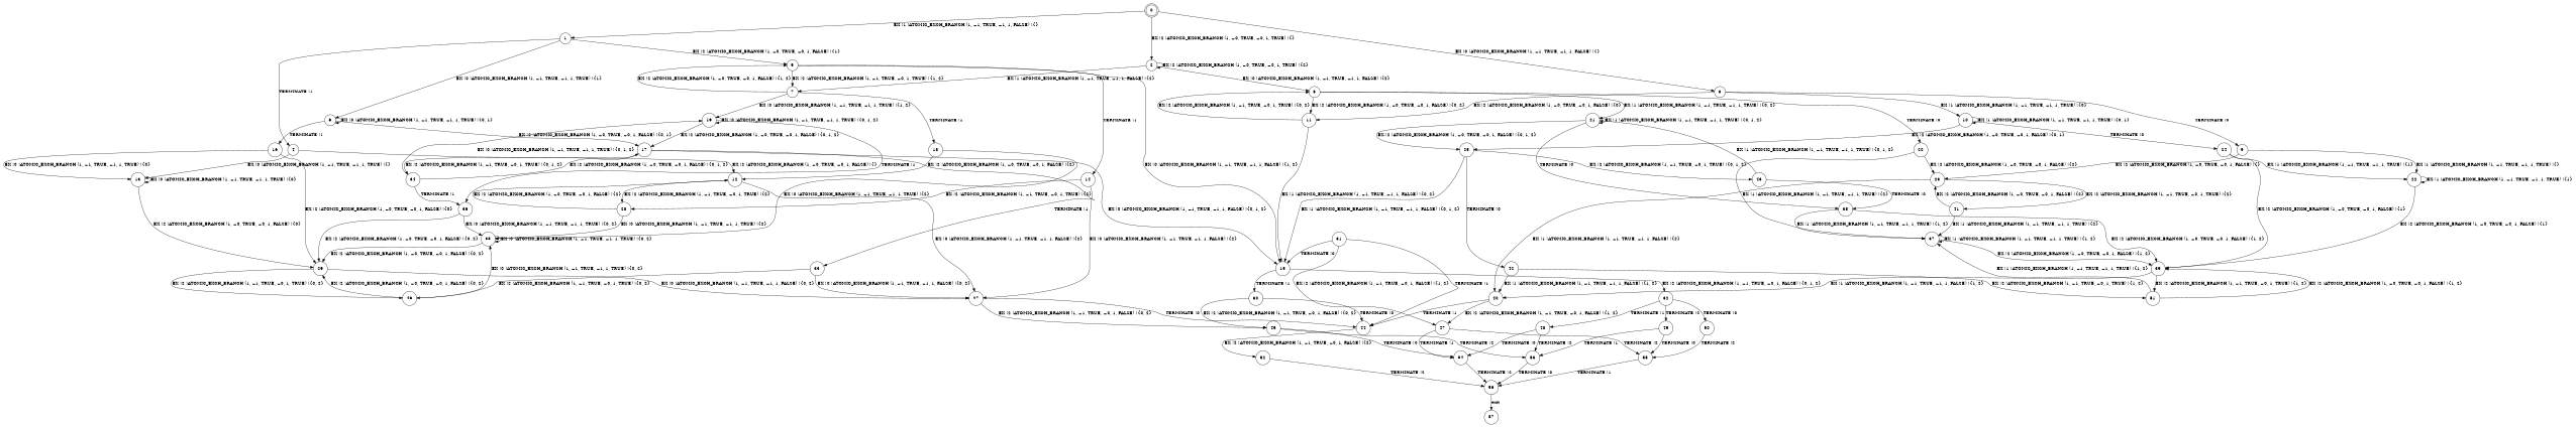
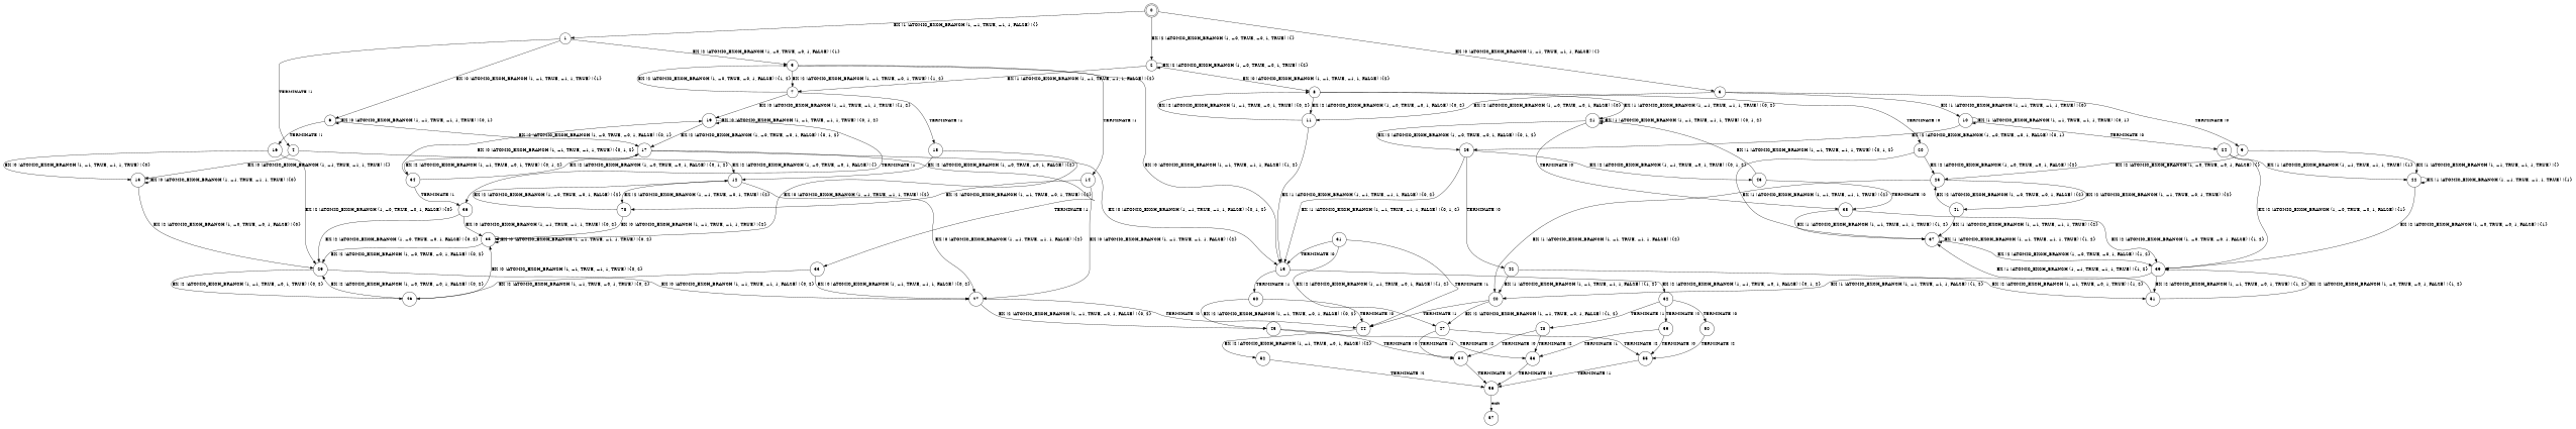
  digraph {
    node [shape=circle]
    0 [peripheries=2]
    1
    2
    3
    4
    5
    6
    7
    8
    9
    10
    11
    12
    13
    14
    15
    16
    17
    18
    19
    20
    21
    22
    23
    24
    25
    27
-   28
+   28 [label=78]
    29
    30
    32
    33
    34
    35
    36
    37
    38
    39
    40
    41
    42
    43
    44
    45
    46
    31
    47
    48
-   49
+   49 [label=59]
    50
    51
    52
    53
    54
    55
    56
    57
    0 -> 1 [label="EX !1 !ATOMIC_EXCH_BRANCH (1, +1, TRUE, +1, 1, FALSE) !{}"]
    0 -> 2 [label="EX !2 !ATOMIC_EXCH_BRANCH (1, +0, TRUE, +0, 1, TRUE) !{}"]
    0 -> 3 [label="EX !0 !ATOMIC_EXCH_BRANCH (1, +1, TRUE, +1, 1, FALSE) !{}"]
    1 -> 4 [label="TERMINATE !1"]
    1 -> 5 [label="EX !2 !ATOMIC_EXCH_BRANCH (1, +0, TRUE, +0, 1, FALSE) !{1}"]
    1 -> 6 [label="EX !0 !ATOMIC_EXCH_BRANCH (1, +1, TRUE, +1, 1, TRUE) !{1}"]
    2 -> 2 [label="EX !2 !ATOMIC_EXCH_BRANCH (1, +0, TRUE, +0, 1, TRUE) !{2}"]
    2 -> 7 [label="EX !1 !ATOMIC_EXCH_BRANCH (1, +1, TRUE, +1, 1, FALSE) !{2}"]
    2 -> 8 [label="EX !0 !ATOMIC_EXCH_BRANCH (1, +1, TRUE, +1, 1, FALSE) !{2}"]
    3 -> 9 [label="TERMINATE !0"]
    3 -> 10 [label="EX !1 !ATOMIC_EXCH_BRANCH (1, +1, TRUE, +1, 1, TRUE) !{0}"]
    3 -> 11 [label="EX !2 !ATOMIC_EXCH_BRANCH (1, +0, TRUE, +0, 1, FALSE) !{0}"]
    4 -> 12 [label="EX !2 !ATOMIC_EXCH_BRANCH (1, +0, TRUE, +0, 1, FALSE) !{}"]
    4 -> 13 [label="EX !0 !ATOMIC_EXCH_BRANCH (1, +1, TRUE, +1, 1, TRUE) !{}"]
    5 -> 7 [label="EX !2 !ATOMIC_EXCH_BRANCH (1, +1, TRUE, +0, 1, TRUE) !{1, 2}"]
    5 -> 14 [label="TERMINATE !1"]
    5 -> 15 [label="EX !0 !ATOMIC_EXCH_BRANCH (1, +1, TRUE, +1, 1, FALSE) !{1, 2}"]
    6 -> 6 [label="EX !0 !ATOMIC_EXCH_BRANCH (1, +1, TRUE, +1, 1, TRUE) !{0, 1}"]
    6 -> 16 [label="TERMINATE !1"]
    6 -> 17 [label="EX !2 !ATOMIC_EXCH_BRANCH (1, +0, TRUE, +0, 1, FALSE) !{0, 1}"]
    7 -> 5 [label="EX !2 !ATOMIC_EXCH_BRANCH (1, +0, TRUE, +0, 1, FALSE) !{1, 2}"]
    7 -> 18 [label="TERMINATE !1"]
    7 -> 19 [label="EX !0 !ATOMIC_EXCH_BRANCH (1, +1, TRUE, +1, 1, TRUE) !{1, 2}"]
    8 -> 11 [label="EX !2 !ATOMIC_EXCH_BRANCH (1, +0, TRUE, +0, 1, FALSE) !{0, 2}"]
    8 -> 20 [label="TERMINATE !0"]
    8 -> 21 [label="EX !1 !ATOMIC_EXCH_BRANCH (1, +1, TRUE, +1, 1, TRUE) !{0, 2}"]
    9 -> 22 [label="EX !1 !ATOMIC_EXCH_BRANCH (1, +1, TRUE, +1, 1, TRUE) !{}"]
    9 -> 23 [label="EX !2 !ATOMIC_EXCH_BRANCH (1, +0, TRUE, +0, 1, FALSE) !{}"]
    10 -> 10 [label="EX !1 !ATOMIC_EXCH_BRANCH (1, +1, TRUE, +1, 1, TRUE) !{0, 1}"]
    10 -> 24 [label="TERMINATE !0"]
    10 -> 25 [label="EX !2 !ATOMIC_EXCH_BRANCH (1, +0, TRUE, +0, 1, FALSE) !{0, 1}"]
    11 -> 8 [label="EX !2 !ATOMIC_EXCH_BRANCH (1, +1, TRUE, +0, 1, TRUE) !{0, 2}"]
    11 -> 15 [label="EX !1 !ATOMIC_EXCH_BRANCH (1, +1, TRUE, +1, 1, FALSE) !{0, 2}"]
    12 -> 27 [label="EX !0 !ATOMIC_EXCH_BRANCH (1, +1, TRUE, +1, 1, FALSE) !{2}"]
    12 -> 28 [label="EX !2 !ATOMIC_EXCH_BRANCH (1, +1, TRUE, +0, 1, TRUE) !{2}"]
    13 -> 13 [label="EX !0 !ATOMIC_EXCH_BRANCH (1, +1, TRUE, +1, 1, TRUE) !{0}"]
    13 -> 29 [label="EX !2 !ATOMIC_EXCH_BRANCH (1, +0, TRUE, +0, 1, FALSE) !{0}"]
    14 -> 27 [label="EX !0 !ATOMIC_EXCH_BRANCH (1, +1, TRUE, +1, 1, FALSE) !{2}"]
    14 -> 28 [label="EX !2 !ATOMIC_EXCH_BRANCH (1, +1, TRUE, +0, 1, TRUE) !{2}"]
    15 -> 30 [label="TERMINATE !1"]
    15 -> 32 [label="EX !2 !ATOMIC_EXCH_BRANCH (1, +1, TRUE, +0, 1, FALSE) !{0, 1, 2}"]
    16 -> 13 [label="EX !0 !ATOMIC_EXCH_BRANCH (1, +1, TRUE, +1, 1, TRUE) !{0}"]
    16 -> 29 [label="EX !2 !ATOMIC_EXCH_BRANCH (1, +0, TRUE, +0, 1, FALSE) !{0}"]
    17 -> 15 [label="EX !0 !ATOMIC_EXCH_BRANCH (1, +1, TRUE, +1, 1, FALSE) !{0, 1, 2}"]
    17 -> 33 [label="TERMINATE !1"]
    17 -> 34 [label="EX !2 !ATOMIC_EXCH_BRANCH (1, +1, TRUE, +0, 1, TRUE) !{0, 1, 2}"]
    18 -> 12 [label="EX !2 !ATOMIC_EXCH_BRANCH (1, +0, TRUE, +0, 1, FALSE) !{2}"]
    18 -> 35 [label="EX !0 !ATOMIC_EXCH_BRANCH (1, +1, TRUE, +1, 1, TRUE) !{2}"]
    19 -> 17 [label="EX !2 !ATOMIC_EXCH_BRANCH (1, +0, TRUE, +0, 1, FALSE) !{0, 1, 2}"]
    19 -> 19 [label="EX !0 !ATOMIC_EXCH_BRANCH (1, +1, TRUE, +1, 1, TRUE) !{0, 1, 2}"]
    19 -> 36 [label="TERMINATE !1"]
    20 -> 23 [label="EX !2 !ATOMIC_EXCH_BRANCH (1, +0, TRUE, +0, 1, FALSE) !{2}"]
    20 -> 37 [label="EX !1 !ATOMIC_EXCH_BRANCH (1, +1, TRUE, +1, 1, TRUE) !{2}"]
    21 -> 21 [label="EX !1 !ATOMIC_EXCH_BRANCH (1, +1, TRUE, +1, 1, TRUE) !{0, 1, 2}"]
    21 -> 25 [label="EX !2 !ATOMIC_EXCH_BRANCH (1, +0, TRUE, +0, 1, FALSE) !{0, 1, 2}"]
    21 -> 38 [label="TERMINATE !0"]
    22 -> 22 [label="EX !1 !ATOMIC_EXCH_BRANCH (1, +1, TRUE, +1, 1, TRUE) !{1}"]
    22 -> 39 [label="EX !2 !ATOMIC_EXCH_BRANCH (1, +0, TRUE, +0, 1, FALSE) !{1}"]
    23 -> 40 [label="EX !1 !ATOMIC_EXCH_BRANCH (1, +1, TRUE, +1, 1, FALSE) !{2}"]
    23 -> 41 [label="EX !2 !ATOMIC_EXCH_BRANCH (1, +1, TRUE, +0, 1, TRUE) !{2}"]
    24 -> 22 [label="EX !1 !ATOMIC_EXCH_BRANCH (1, +1, TRUE, +1, 1, TRUE) !{1}"]
    24 -> 39 [label="EX !2 !ATOMIC_EXCH_BRANCH (1, +0, TRUE, +0, 1, FALSE) !{1}"]
    25 -> 15 [label="EX !1 !ATOMIC_EXCH_BRANCH (1, +1, TRUE, +1, 1, FALSE) !{0, 1, 2}"]
    25 -> 42 [label="TERMINATE !0"]
    25 -> 43 [label="EX !2 !ATOMIC_EXCH_BRANCH (1, +1, TRUE, +0, 1, TRUE) !{0, 1, 2}"]
    27 -> 44 [label="TERMINATE !0"]
    27 -> 45 [label="EX !2 !ATOMIC_EXCH_BRANCH (1, +1, TRUE, +0, 1, FALSE) !{0, 2}"]
    28 -> 12 [label="EX !2 !ATOMIC_EXCH_BRANCH (1, +0, TRUE, +0, 1, FALSE) !{2}"]
    28 -> 35 [label="EX !0 !ATOMIC_EXCH_BRANCH (1, +1, TRUE, +1, 1, TRUE) !{2}"]
    29 -> 27 [label="EX !0 !ATOMIC_EXCH_BRANCH (1, +1, TRUE, +1, 1, FALSE) !{0, 2}"]
    29 -> 46 [label="EX !2 !ATOMIC_EXCH_BRANCH (1, +1, TRUE, +0, 1, TRUE) !{0, 2}"]
    30 -> 44 [label="TERMINATE !0"]
    30 -> 45 [label="EX !2 !ATOMIC_EXCH_BRANCH (1, +1, TRUE, +0, 1, FALSE) !{0, 2}"]
    32 -> 48 [label="TERMINATE !1"]
    32 -> 49 [label="TERMINATE !2"]
    32 -> 50 [label="TERMINATE !0"]
    33 -> 27 [label="EX !0 !ATOMIC_EXCH_BRANCH (1, +1, TRUE, +1, 1, FALSE) !{0, 2}"]
    33 -> 46 [label="EX !2 !ATOMIC_EXCH_BRANCH (1, +1, TRUE, +0, 1, TRUE) !{0, 2}"]
    34 -> 17 [label="EX !2 !ATOMIC_EXCH_BRANCH (1, +0, TRUE, +0, 1, FALSE) !{0, 1, 2}"]
    34 -> 19 [label="EX !0 !ATOMIC_EXCH_BRANCH (1, +1, TRUE, +1, 1, TRUE) !{0, 1, 2}"]
    34 -> 36 [label="TERMINATE !1"]
    35 -> 29 [label="EX !2 !ATOMIC_EXCH_BRANCH (1, +0, TRUE, +0, 1, FALSE) !{0, 2}"]
    35 -> 35 [label="EX !0 !ATOMIC_EXCH_BRANCH (1, +1, TRUE, +1, 1, TRUE) !{0, 2}"]
    36 -> 29 [label="EX !2 !ATOMIC_EXCH_BRANCH (1, +0, TRUE, +0, 1, FALSE) !{0, 2}"]
    36 -> 35 [label="EX !0 !ATOMIC_EXCH_BRANCH (1, +1, TRUE, +1, 1, TRUE) !{0, 2}"]
    37 -> 37 [label="EX !1 !ATOMIC_EXCH_BRANCH (1, +1, TRUE, +1, 1, TRUE) !{1, 2}"]
    37 -> 39 [label="EX !2 !ATOMIC_EXCH_BRANCH (1, +0, TRUE, +0, 1, FALSE) !{1, 2}"]
    38 -> 37 [label="EX !1 !ATOMIC_EXCH_BRANCH (1, +1, TRUE, +1, 1, TRUE) !{1, 2}"]
    38 -> 39 [label="EX !2 !ATOMIC_EXCH_BRANCH (1, +0, TRUE, +0, 1, FALSE) !{1, 2}"]
    39 -> 40 [label="EX !1 !ATOMIC_EXCH_BRANCH (1, +1, TRUE, +1, 1, FALSE) !{1, 2}"]
    39 -> 51 [label="EX !2 !ATOMIC_EXCH_BRANCH (1, +1, TRUE, +0, 1, TRUE) !{1, 2}"]
    40 -> 44 [label="TERMINATE !1"]
    40 -> 47 [label="EX !2 !ATOMIC_EXCH_BRANCH (1, +1, TRUE, +0, 1, FALSE) !{1, 2}"]
    41 -> 23 [label="EX !2 !ATOMIC_EXCH_BRANCH (1, +0, TRUE, +0, 1, FALSE) !{2}"]
    41 -> 37 [label="EX !1 !ATOMIC_EXCH_BRANCH (1, +1, TRUE, +1, 1, TRUE) !{2}"]
    42 -> 40 [label="EX !1 !ATOMIC_EXCH_BRANCH (1, +1, TRUE, +1, 1, FALSE) !{1, 2}"]
    42 -> 51 [label="EX !2 !ATOMIC_EXCH_BRANCH (1, +1, TRUE, +0, 1, TRUE) !{1, 2}"]
    43 -> 21 [label="EX !1 !ATOMIC_EXCH_BRANCH (1, +1, TRUE, +1, 1, TRUE) !{0, 1, 2}"]
    43 -> 38 [label="TERMINATE !0"]
    44 -> 52 [label="EX !2 !ATOMIC_EXCH_BRANCH (1, +1, TRUE, +0, 1, FALSE) !{2}"]
    45 -> 53 [label="TERMINATE !2"]
    45 -> 54 [label="TERMINATE !0"]
    46 -> 29 [label="EX !2 !ATOMIC_EXCH_BRANCH (1, +0, TRUE, +0, 1, FALSE) !{0, 2}"]
    46 -> 35 [label="EX !0 !ATOMIC_EXCH_BRANCH (1, +1, TRUE, +1, 1, TRUE) !{0, 2}"]
    31 -> 15 [label="TERMINATE !0"]
    31 -> 44 [label="TERMINATE !1"]
    31 -> 47 [label="EX !2 !ATOMIC_EXCH_BRANCH (1, +1, TRUE, +0, 1, FALSE) !{1, 2}"]
    47 -> 54 [label="TERMINATE !1"]
    47 -> 55 [label="TERMINATE !2"]
    48 -> 53 [label="TERMINATE !2"]
    48 -> 54 [label="TERMINATE !0"]
    49 -> 53 [label="TERMINATE !1"]
    49 -> 55 [label="TERMINATE !0"]
    50 -> 55 [label="TERMINATE !2"]
    51 -> 37 [label="EX !1 !ATOMIC_EXCH_BRANCH (1, +1, TRUE, +1, 1, TRUE) !{1, 2}"]
    51 -> 39 [label="EX !2 !ATOMIC_EXCH_BRANCH (1, +0, TRUE, +0, 1, FALSE) !{1, 2}"]
    52 -> 56 [label="TERMINATE !2"]
    53 -> 56 [label="TERMINATE !0"]
    54 -> 56 [label="TERMINATE !2"]
    55 -> 56 [label="TERMINATE !1"]
    56 -> 57 [label=exit]
  }
